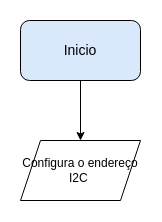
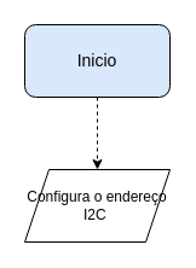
  <mxCell id="0" />
  <mxCell id="1" parent="0" />
- <mxCell id="2" style="edgeStyle=orthogonalEdgeStyle;rounded=0;orthogonalLoop=1;jettySize=auto;html=1;entryX=0.5;entryY=0;entryDx=0;entryDy=0;" edge="1" parent="1" source="3" target="4"><mxGeometry relative="1" as="geometry" /></mxCell>
+ <mxCell id="2" style="edgeStyle=orthogonalEdgeStyle;rounded=0;orthogonalLoop=1;jettySize=auto;html=1;entryX=0.5;entryY=0;entryDx=0;entryDy=0;dashed=1;" edge="1" parent="1" source="3" target="4"><mxGeometry relative="1" as="geometry" /></mxCell>
  <mxCell id="3" value="&lt;font style=&quot;font-size: 14px&quot;&gt;Inicio&lt;/font&gt;" style="rounded=1;whiteSpace=wrap;html=1;fillColor=#dae8fc;" vertex="1" parent="1"><mxGeometry x="20" y="20" width="120" height="60" as="geometry" /></mxCell>
  <mxCell id="4" value="Configura o endereço I2C&amp;nbsp;" style="shape=parallelogram;perimeter=parallelogramPerimeter;whiteSpace=wrap;html=1;fixedSize=1;" vertex="1" parent="1"><mxGeometry x="20" y="140" width="120" height="60" as="geometry" /></mxCell>
